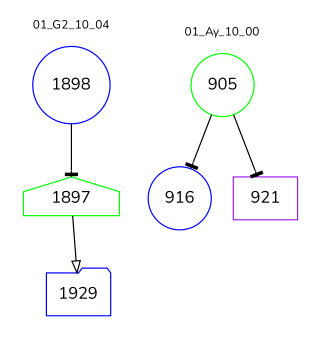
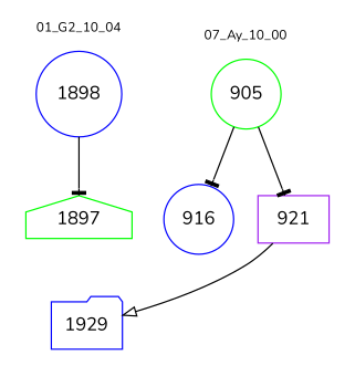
  digraph {
    fontname=Nunito
    node [color=blue fontname=Nunito shape=circle]
    edge [arrowhead=tee color=black fontname=Nunito]
    n1 [label=916]
    n2 [color=green label=905]
    n3 [color=purple label=921 shape=box]
    n4 [label=1898]
    n5 [color=green label=1897 shape=house]
    n6 [label=1929 shape=folder]
    subgraph cluster_1 {
      color=white
      fontsize=10
-     label="01_Ay_10_00"
+     label="07_Ay_10_00"
      n1
      n2
      n3
    }
    subgraph cluster_2 {
      color=white
      fontsize=10
      label="01_G2_10_04"
      n4
      n5
      n6
    }
    n2 -> n1
    n2 -> n3
    n4 -> n5
-   n5 -> n6 [arrowhead=onormal]
+   n3 -> n6 [arrowhead=onormal]
  }
